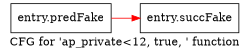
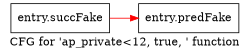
  digraph {
    label="CFG for 'ap_private\<12, true, ' function"
    rankdir=LR
    node [shape=record]
    n1 [label="{entry.predFake}"]
    n2 [filename="/tools/Xilinx/Vitis_HLS/2022.1/include/etc/ap_private.h" label="{entry.succFake}" linenumber=7216]
-   n1 -> n2 [execusionnum=3200 filename="/tools/Xilinx/Vitis_HLS/2022.1/include/etc/ap_private.h" color=red]
+   n2 -> n1 [execusionnum=3200 filename="/tools/Xilinx/Vitis_HLS/2022.1/include/etc/ap_private.h" color=red]
  }
